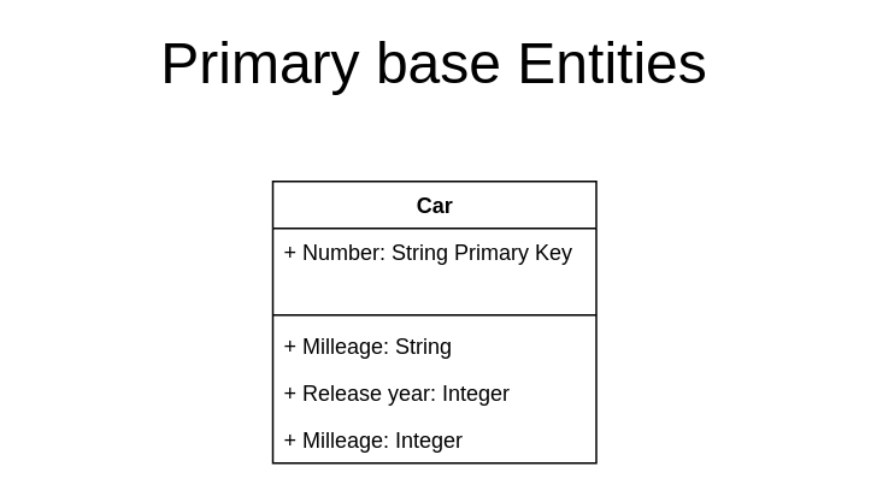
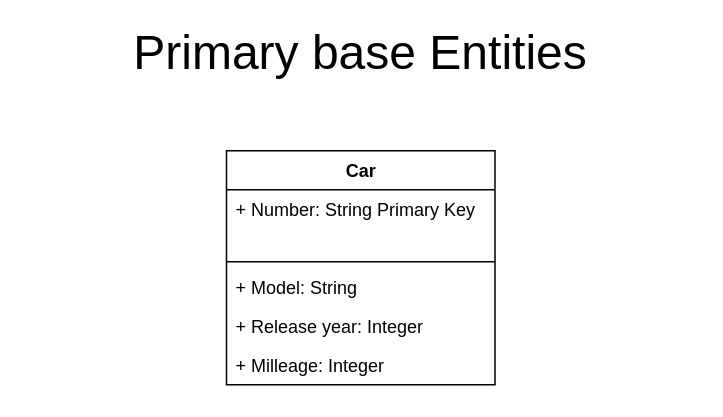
  <mxCell id="0" />
  <mxCell id="1" parent="0" />
  <mxCell id="2" value="Car" style="swimlane;fontStyle=1;align=center;verticalAlign=top;childLayout=stackLayout;horizontal=1;startSize=26;horizontalStack=0;resizeParent=1;resizeParentMax=0;resizeLast=0;collapsible=1;marginBottom=0;whiteSpace=wrap;html=1;" parent="1" vertex="1"><mxGeometry x="150.5" y="100" width="179" height="156" as="geometry"><mxRectangle x="201" y="170" width="60" height="30" as="alternateBounds" /></mxGeometry></mxCell>
  <mxCell id="3" value="+ Number: String Primary Key" style="text;strokeColor=none;fillColor=none;align=left;verticalAlign=top;spacingLeft=4;spacingRight=4;overflow=hidden;rotatable=0;points=[[0,0.5],[1,0.5]];portConstraint=eastwest;whiteSpace=wrap;html=1;" parent="2" vertex="1"><mxGeometry y="26" width="179" height="44" as="geometry" /></mxCell>
  <mxCell id="4" value="" style="line;strokeWidth=1;fillColor=none;align=left;verticalAlign=middle;spacingTop=-1;spacingLeft=3;spacingRight=3;rotatable=0;labelPosition=right;points=[];portConstraint=eastwest;strokeColor=inherit;" parent="2" vertex="1"><mxGeometry y="70" width="179" height="8" as="geometry" /></mxCell>
- <mxCell id="5" value="+ Milleage: String" style="text;strokeColor=none;fillColor=none;align=left;verticalAlign=top;spacingLeft=4;spacingRight=4;overflow=hidden;rotatable=0;points=[[0,0.5],[1,0.5]];portConstraint=eastwest;whiteSpace=wrap;html=1;" parent="2" vertex="1"><mxGeometry y="78" width="179" height="26" as="geometry" /></mxCell>
+ <mxCell id="5" value="+ Model: String" style="text;strokeColor=none;fillColor=none;align=left;verticalAlign=top;spacingLeft=4;spacingRight=4;overflow=hidden;rotatable=0;points=[[0,0.5],[1,0.5]];portConstraint=eastwest;whiteSpace=wrap;html=1;" parent="2" vertex="1"><mxGeometry y="78" width="179" height="26" as="geometry" /></mxCell>
  <mxCell id="6" value="+ Release year: Integer" style="text;strokeColor=none;fillColor=none;align=left;verticalAlign=top;spacingLeft=4;spacingRight=4;overflow=hidden;rotatable=0;points=[[0,0.5],[1,0.5]];portConstraint=eastwest;whiteSpace=wrap;html=1;" parent="2" vertex="1"><mxGeometry y="104" width="179" height="26" as="geometry" /></mxCell>
  <mxCell id="7" value="+ Milleage: Integer" style="text;strokeColor=none;fillColor=none;align=left;verticalAlign=top;spacingLeft=4;spacingRight=4;overflow=hidden;rotatable=0;points=[[0,0.5],[1,0.5]];portConstraint=eastwest;whiteSpace=wrap;html=1;" parent="2" vertex="1"><mxGeometry y="130" width="179" height="26" as="geometry" /></mxCell>
  <mxCell id="8" value="Primary base Entities" style="text;html=1;strokeColor=none;fillColor=none;align=center;verticalAlign=middle;whiteSpace=wrap;rounded=0;fontSize=32;" parent="1" vertex="1"><mxGeometry x="20" y="20" width="440" height="30" as="geometry" /></mxCell>
